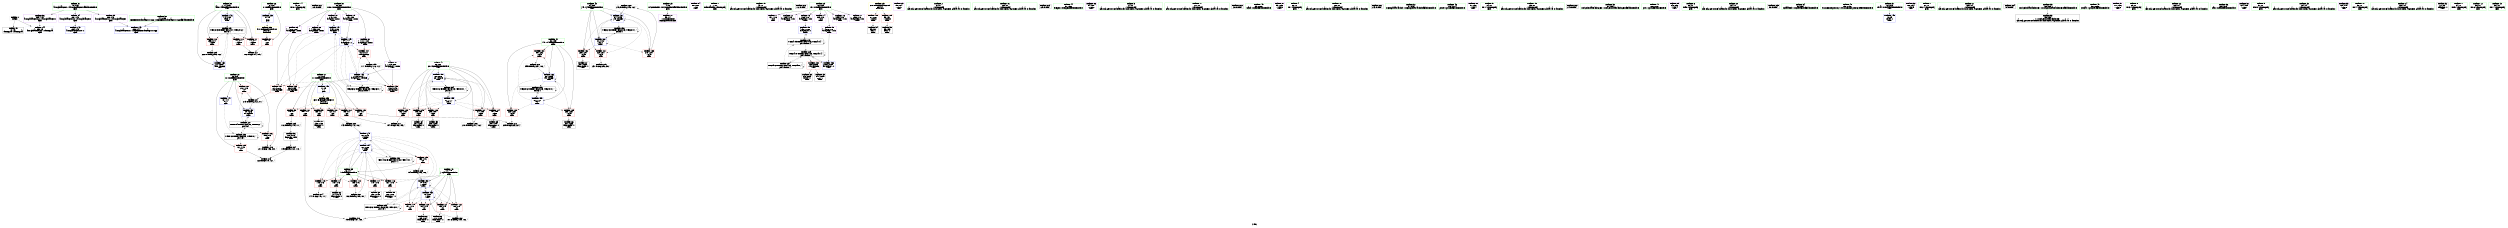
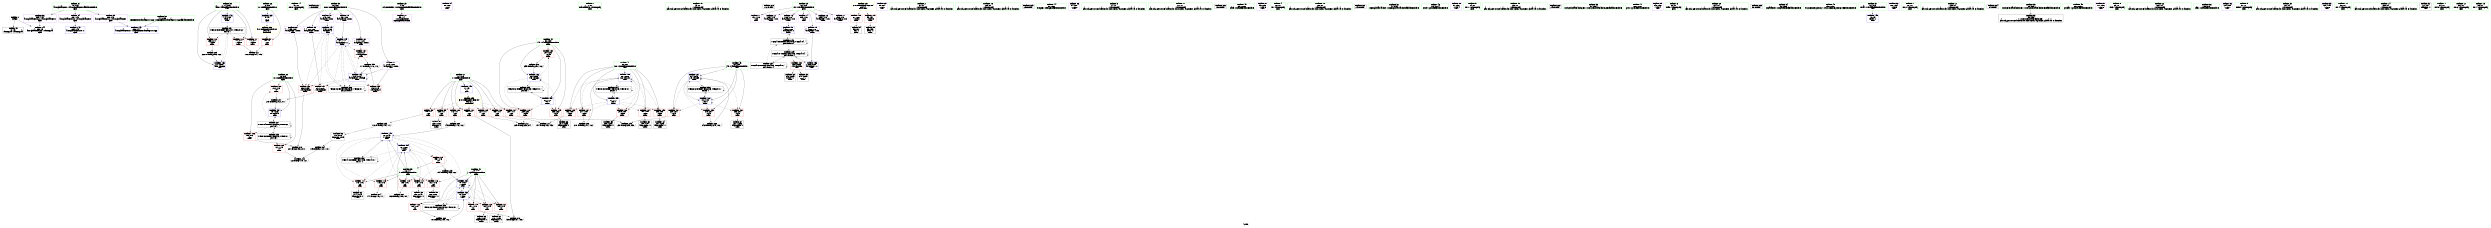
  digraph {
    label=SVFG
    node [color=green shape=record]
    edge [style=solid]
    n1 [color=grey label="{NodeID: 0\nNullPtr}"]
    n2 [color=black label="{NodeID: 51\n2\<--3\ndummyVal\<--dummyVal\n}"]
    n3 [color=blue label="{NodeID: 144\n289\<--3\nllvm.global_ctors_2\<--dummyVal\nGlob }" style=dotted]
    n4 [color=red label="{NodeID: 97\n105\<--8\n\<--T\nmain\n}"]
    n5 [color=grey label="{NodeID: 211\n106 = cmp(104, 105, )\n}"]
    n6 [label="{NodeID: 14\n40\<--1\n.str.8\<--dummyObj\nGlob }"]
    n7 [color=black label="{NodeID: 277\n109 = PHI()\n}"]
    n8 [color=red label="{NodeID: 111\n110\<--74\n\<--kase\nmain\n}"]
    n9 [label="{NodeID: 28\n13\<--15\nm\<--m_field_insensitive\nGlob }"]
    n10 [color=red label="{NodeID: 105\n121\<--13\n\<--m\nmain\n}"]
    n11 [color=red label="{NodeID: 106\n196\<--13\n\<--m\nmain\n}"]
    n12 [color=red label="{NodeID: 107\n212\<--13\n\<--m\nmain\n}"]
-   n13 [color=blue label="{NodeID: 141\n13\<--14\nm\<--\nGlob }"]
    n14 [color=blue label="{NodeID: 157\n13\<--213\nm\<--sub40\nmain\n}"]
    n15 [color=grey label="{NodeID: 213\n122 = cmp(119, 121, )\n}"]
    n16 [color=grey label="{NodeID: 216\n201 = cmp(196, 200, )\n}"]
    n17 [color=grey label="{NodeID: 207\n213 = Binary(212, 211, )\n}"]
    n18 [color=black label="{NodeID: 230\nMR_8V_2 = PHI(MR_8V_3, MR_8V_1, )\npts\{15 \}\n}"]
    n19 [color=black label="{NodeID: 227\nMR_8V_4 = PHI(MR_8V_6, MR_8V_2, )\npts\{15 \}\n}"]
    n20 [color=grey label="{NodeID: 208\n246 = Binary(245, 102, )\n}"]
    n21 [color=blue label="{NodeID: 161\n84\<--246\nj49\<--inc59\nmain\n}"]
    n22 [color=black label="{NodeID: 236\nMR_22V_2 = PHI(MR_22V_3, MR_22V_1, )\npts\{85 \}\n}"]
    n23 [color=blue label="{NodeID: 160\n84\<--102\nj49\<--\nmain\n}"]
    n24 [color=red label="{NodeID: 131\n229\<--84\n\<--j49\nmain\n}"]
    n25 [color=red label="{NodeID: 132\n236\<--84\n\<--j49\nmain\n}"]
    n26 [color=red label="{NodeID: 133\n245\<--84\n\<--j49\nmain\n}"]
    n27 [color=grey label="{NodeID: 215\n231 = cmp(229, 230, )\n}"]
    n28 [color=black label="{NodeID: 67\n237\<--236\nidxprom55\<--\nmain\n}"]
    n29 [color=red label="{NodeID: 125\n203\<--80\n\<--i28\nmain\n}"]
    n30 [color=black label="{NodeID: 64\n204\<--203\nidxprom36\<--\nmain\n}"]
    n31 [label="{NodeID: 42\n82\<--83\ni45\<--i45_field_insensitive\nmain\n}"]
    n32 [color=red label="{NodeID: 128\n223\<--82\n\<--i45\nmain\n}"]
    n33 [color=red label="{NodeID: 129\n233\<--82\n\<--i45\nmain\n}"]
    n34 [color=red label="{NodeID: 130\n254\<--82\n\<--i45\nmain\n}"]
    n35 [color=blue label="{NodeID: 159\n82\<--102\ni45\<--\nmain\n}"]
    n36 [color=blue label="{NodeID: 162\n82\<--255\ni45\<--inc63\nmain\n}"]
    n37 [color=grey label="{NodeID: 212\n225 = cmp(223, 224, )\n}"]
    n38 [color=black label="{NodeID: 66\n234\<--233\nidxprom53\<--\nmain\n}"]
    n39 [color=grey label="{NodeID: 210\n255 = Binary(254, 102, )\n}"]
    n40 [color=black label="{NodeID: 235\nMR_20V_2 = PHI(MR_20V_3, MR_20V_1, )\npts\{83 \}\n}"]
    n41 [color=blue label="{NodeID: 139\n8\<--9\nT\<--\nGlob }"]
    n42 [color=yellow label="{NodeID: 252\n4V_1 = ENCHI(MR_4V_0)\npts\{10 \}\nFun[main]}" style=double]
    n43 [color=black label="{NodeID: 56\n118\<--116\nsh_prom\<--sub\nmain\n}"]
    n44 [color=grey label="{NodeID: 204\n119 = Binary(120, 118, )\n}"]
    n45 [color=blue label="{NodeID: 153\n78\<--181\nj\<--inc\nmain\n}"]
    n46 [color=red label="{NodeID: 119\n157\<--78\n\<--j\nmain\n}"]
    n47 [color=red label="{NodeID: 120\n164\<--78\n\<--j\nmain\n}"]
    n48 [color=red label="{NodeID: 121\n169\<--78\n\<--j\nmain\n}"]
    n49 [color=red label="{NodeID: 122\n180\<--78\n\<--j\nmain\n}"]
    n50 [color=blue label="{NodeID: 150\n78\<--154\nj\<--add\nmain\n}"]
    n51 [color=black label="{NodeID: 233\nMR_16V_2 = PHI(MR_16V_3, MR_16V_1, )\npts\{79 \}\n}"]
    n52 [color=grey label="{NodeID: 218\n159 = cmp(157, 158, )\n}"]
    n53 [color=black label="{NodeID: 60\n165\<--164\nidxprom19\<--\nmain\n}"]
    n54 [color=black label="{NodeID: 61\n170\<--169\nidxprom21\<--\nmain\n}"]
    n55 [color=grey label="{NodeID: 202\n181 = Binary(180, 102, )\n}"]
    n56 [color=purple label="{NodeID: 70\n53\<--4\n\<--_ZStL8__ioinit\n__cxx_global_var_init\n}"]
    n57 [color=purple label="{NodeID: 84\n88\<--22\n\<--.str\nmain\n}"]
    n58 [label="{NodeID: 1\n7\<--1\n__dso_handle\<--dummyObj\nGlob }"]
    n59 [color=red label="{NodeID: 98\n115\<--11\n\<--n\nmain\n}"]
    n60 [color=grey label="{NodeID: 203\n116 = Binary(115, 117, )\n}"]
    n61 [label="{NodeID: 15\n43\<--1\n\<--dummyObj\nCan only get source location for instruction, argument, global var or function.}"]
    n62 [color=black label="{NodeID: 278\n112 = PHI()\n}"]
    n63 [color=red label="{NodeID: 112\n259\<--74\n\<--kase\nmain\n}"]
    n64 [color=grey label="{NodeID: 205\n260 = Binary(259, 102, )\n}"]
    n65 [color=blue label="{NodeID: 163\n74\<--260\nkase\<--inc66\nmain\n}"]
    n66 [color=black label="{NodeID: 231\nMR_12V_3 = PHI(MR_12V_4, MR_12V_2, )\npts\{75 \}\n}"]
    n67 [label="{NodeID: 29\n16\<--19\nvis\<--vis_field_insensitive\nGlob }"]
    n68 [color=purple label="{NodeID: 71\n131\<--16\n\<--vis\nmain\n}"]
    n69 [color=purple label="{NodeID: 72\n163\<--16\narrayidx18\<--vis\nmain\n}"]
    n70 [color=purple label="{NodeID: 73\n166\<--16\narrayidx20\<--vis\nmain\n}"]
    n71 [color=purple label="{NodeID: 74\n205\<--16\n\<--vis\nmain\n}"]
    n72 [color=purple label="{NodeID: 75\n206\<--16\narrayidx37\<--vis\nmain\n}"]
    n73 [color=purple label="{NodeID: 76\n235\<--16\narrayidx54\<--vis\nmain\n}"]
    n74 [color=purple label="{NodeID: 77\n238\<--16\narrayidx56\<--vis\nmain\n}"]
    n75 [color=blue label="{NodeID: 151\n166\<--168\narrayidx20\<--\nmain\n}"]
    n76 [color=blue label="{NodeID: 156\n206\<--168\narrayidx37\<--\nmain\n}"]
    n77 [color=black label="{NodeID: 248\nMR_24V_5 = PHI(MR_24V_6, MR_24V_4, )\npts\{190000 \}\n}"]
    n78 [color=black label="{NodeID: 229\nMR_24V_7 = PHI(MR_24V_9, MR_24V_4, )\npts\{190000 \}\n}"]
    n79 [color=red label="{NodeID: 138\n239\<--238\n\<--arrayidx56\nmain\n}"]
    n80 [color=black label="{NodeID: 68\n240\<--239\ntobool\<--\nmain\n}"]
    n81 [color=black label="{NodeID: 69\n241\<--239\nconv\<--\nmain\n}"]
    n82 [color=grey label="{NodeID: 209\n154 = Binary(153, 102, )\n}"]
    n83 [color=red label="{NodeID: 126\n208\<--80\n\<--i28\nmain\n}"]
    n84 [color=black label="{NodeID: 65\n209\<--208\nidxprom38\<--\nmain\n}"]
    n85 [label="{NodeID: 43\n84\<--85\nj49\<--j49_field_insensitive\nmain\n}"]
    n86 [color=blue label="{NodeID: 140\n11\<--9\nn\<--\nGlob }"]
    n87 [color=yellow label="{NodeID: 253\n6V_1 = ENCHI(MR_6V_0)\npts\{12 \}\nFun[main]}" style=double]
    n88 [color=red label="{NodeID: 99\n138\<--11\n\<--n\nmain\n}"]
    n89 [color=red label="{NodeID: 100\n142\<--11\n\<--n\nmain\n}"]
    n90 [color=red label="{NodeID: 101\n158\<--11\n\<--n\nmain\n}"]
    n91 [color=red label="{NodeID: 102\n193\<--11\n\<--n\nmain\n}"]
    n92 [color=red label="{NodeID: 103\n224\<--11\n\<--n\nmain\n}"]
+   n93 [color=red label="{NodeID: 104\n230\<--11\n\<--n\nmain\n}"]
    n94 [color=black label="{NodeID: 57\n139\<--138\nidxprom\<--\nmain\n}"]
    n95 [color=grey label="{NodeID: 200\n143 = Binary(142, 102, )\n}"]
    n96 [color=grey label="{NodeID: 217\n194 = cmp(192, 193, )\n}"]
    n97 [color=black label="{NodeID: 237\nMR_24V_2 = PHI(MR_24V_3, MR_24V_1, )\npts\{190000 \}\n}"]
    n98 [color=blue label="{NodeID: 154\n76\<--186\ni\<--dec\nmain\n}"]
    n99 [color=red label="{NodeID: 113\n146\<--76\n\<--i\nmain\n}"]
    n100 [color=red label="{NodeID: 114\n149\<--76\n\<--i\nmain\n}"]
    n101 [color=red label="{NodeID: 115\n153\<--76\n\<--i\nmain\n}"]
    n102 [color=red label="{NodeID: 116\n161\<--76\n\<--i\nmain\n}"]
    n103 [color=red label="{NodeID: 117\n173\<--76\n\<--i\nmain\n}"]
    n104 [color=red label="{NodeID: 118\n185\<--76\n\<--i\nmain\n}"]
    n105 [color=black label="{NodeID: 232\nMR_14V_2 = PHI(MR_14V_3, MR_14V_1, )\npts\{77 \}\n}"]
    n106 [color=grey label="{NodeID: 214\n147 = cmp(146, 117, )\n}"]
    n107 [color=black label="{NodeID: 58\n150\<--149\nidxprom12\<--\nmain\n}"]
    n108 [label="{NodeID: 39\n76\<--77\ni\<--i_field_insensitive\nmain\n}"]
    n109 [color=black label="{NodeID: 59\n162\<--161\nidxprom17\<--\nmain\n}"]
    n110 [color=black label="{NodeID: 62\n174\<--173\nidxprom23\<--\nmain\n}"]
    n111 [color=grey label="{NodeID: 201\n186 = Binary(185, 187, )\n}"]
    n112 [color=blue label="{NodeID: 148\n76\<--143\ni\<--sub8\nmain\n}"]
    n113 [color=yellow label="{NodeID: 251\n2V_1 = ENCHI(MR_2V_0)\npts\{1 \}\nFun[main]}" style=double]
    n114 [color=red label="{NodeID: 108\n87\<--26\n\<--stdin\nmain\n}"]
    n115 [color=red label="{NodeID: 109\n93\<--31\n\<--stdout\nmain\n}"]
    n116 [color=black label="{NodeID: 54\n90\<--87\ncall\<--\nmain\n}"]
    n117 [color=black label="{NodeID: 55\n96\<--93\ncall1\<--\nmain\n}"]
    n118 [color=purple label="{NodeID: 85\n89\<--24\n\<--.str.1\nmain\n}"]
    n119 [label="{NodeID: 2\n9\<--1\n\<--dummyObj\nCan only get source location for instruction, argument, global var or function.}"]
    n120 [label="{NodeID: 16\n102\<--1\n\<--dummyObj\nCan only get source location for instruction, argument, global var or function.}"]
    n121 [color=black label="{NodeID: 279\n125 = PHI()\n}"]
    n122 [label="{NodeID: 30\n20\<--21\nnum\<--num_field_insensitive\nGlob }"]
    n123 [color=purple label="{NodeID: 78\n140\<--20\narrayidx\<--num\nmain\n}"]
    n124 [color=purple label="{NodeID: 79\n151\<--20\narrayidx13\<--num\nmain\n}"]
    n125 [color=purple label="{NodeID: 80\n171\<--20\narrayidx22\<--num\nmain\n}"]
    n126 [color=purple label="{NodeID: 81\n175\<--20\narrayidx24\<--num\nmain\n}"]
    n127 [color=purple label="{NodeID: 82\n199\<--20\narrayidx33\<--num\nmain\n}"]
    n128 [color=purple label="{NodeID: 83\n210\<--20\narrayidx39\<--num\nmain\n}"]
    n129 [color=blue label="{NodeID: 147\n140\<--120\narrayidx\<--\nmain\n}"]
    n130 [color=blue label="{NodeID: 149\n151\<--14\narrayidx13\<--\nmain\n}"]
    n131 [color=red label="{NodeID: 134\n172\<--171\n\<--arrayidx22\nmain\n}"]
    n132 [color=blue label="{NodeID: 152\n175\<--177\narrayidx24\<--add25\nmain\n}"]
    n133 [color=red label="{NodeID: 135\n176\<--175\n\<--arrayidx24\nmain\n}"]
    n134 [color=red label="{NodeID: 136\n200\<--199\n\<--arrayidx33\nmain\n}"]
    n135 [color=red label="{NodeID: 137\n211\<--210\n\<--arrayidx39\nmain\n}"]
    n136 [color=black label="{NodeID: 238\nMR_26V_2 = PHI(MR_26V_3, MR_26V_1, )\npts\{210000 \}\n}"]
    n137 [color=grey label="{NodeID: 199\n177 = Binary(176, 172, )\n}"]
    n138 [color=red label="{NodeID: 127\n217\<--80\n\<--i28\nmain\n}"]
    n139 [color=grey label="{NodeID: 206\n218 = Binary(217, 102, )\n}"]
    n140 [color=blue label="{NodeID: 158\n80\<--218\ni28\<--inc43\nmain\n}"]
    n141 [color=red label="{NodeID: 123\n192\<--80\n\<--i28\nmain\n}"]
    n142 [color=red label="{NodeID: 124\n197\<--80\n\<--i28\nmain\n}"]
    n143 [color=black label="{NodeID: 234\nMR_18V_2 = PHI(MR_18V_3, MR_18V_1, )\npts\{81 \}\n}"]
    n144 [label="{NodeID: 44\n91\<--92\nfreopen\<--freopen_field_insensitive\n}"]
    n145 [color=blue label="{NodeID: 155\n80\<--117\ni28\<--\nmain\n}"]
    n146 [color=black label="{NodeID: 63\n198\<--197\nidxprom32\<--\nmain\n}"]
    n147 [color=purple label="{NodeID: 86\n94\<--27\n\<--.str.2\nmain\n}"]
    n148 [label="{NodeID: 3\n14\<--1\n\<--dummyObj\nCan only get source location for instruction, argument, global var or function.}"]
    n149 [label="{NodeID: 17\n117\<--1\n\<--dummyObj\nCan only get source location for instruction, argument, global var or function.}"]
    n150 [color=black label="{NodeID: 280\n130 = PHI()\n}"]
    n151 [label="{NodeID: 31\n42\<--46\nllvm.global_ctors\<--llvm.global_ctors_field_insensitive\nGlob }"]
    n152 [color=purple label="{NodeID: 94\n287\<--42\nllvm.global_ctors_0\<--llvm.global_ctors\nGlob }"]
    n153 [color=purple label="{NodeID: 95\n288\<--42\nllvm.global_ctors_1\<--llvm.global_ctors\nGlob }"]
    n154 [color=purple label="{NodeID: 96\n289\<--42\nllvm.global_ctors_2\<--llvm.global_ctors\nGlob }"]
    n155 [color=blue label="{NodeID: 142\n287\<--43\nllvm.global_ctors_0\<--\nGlob }"]
    n156 [color=blue label="{NodeID: 143\n288\<--44\nllvm.global_ctors_1\<--_GLOBAL__sub_I_axp_1_1.cpp\nGlob }"]
    n157 [label="{NodeID: 45\n99\<--100\nscanf\<--scanf_field_insensitive\n}"]
    n158 [color=purple label="{NodeID: 87\n95\<--29\n\<--.str.3\nmain\n}"]
    n159 [label="{NodeID: 4\n22\<--1\n.str\<--dummyObj\nGlob }"]
    n160 [label="{NodeID: 18\n120\<--1\n\<--dummyObj\nCan only get source location for instruction, argument, global var or function.}"]
    n161 [color=black label="{NodeID: 281\n243 = PHI()\n}"]
    n162 [label="{NodeID: 32\n47\<--48\n__cxx_global_var_init\<--__cxx_global_var_init_field_insensitive\n}"]
    n163 [label="{NodeID: 46\n113\<--114\nprintf\<--printf_field_insensitive\n}"]
    n164 [color=purple label="{NodeID: 88\n97\<--32\n\<--.str.4\nmain\n}"]
    n165 [label="{NodeID: 5\n24\<--1\n.str.1\<--dummyObj\nGlob }"]
    n166 [label="{NodeID: 19\n133\<--1\n\<--dummyObj\nCan only get source location for instruction, argument, global var or function.}"]
    n167 [color=black label="{NodeID: 282\n249 = PHI()\n}"]
    n168 [label="{NodeID: 33\n51\<--52\n_ZNSt8ios_base4InitC1Ev\<--_ZNSt8ios_base4InitC1Ev_field_insensitive\n}"]
    n169 [label="{NodeID: 47\n126\<--127\nputs\<--puts_field_insensitive\n}"]
    n170 [color=purple label="{NodeID: 89\n242\<--32\n\<--.str.4\nmain\n}"]
    n171 [label="{NodeID: 6\n26\<--1\nstdin\<--dummyObj\nGlob }"]
    n172 [label="{NodeID: 20\n134\<--1\n\<--dummyObj\nCan only get source location for instruction, argument, global var or function.}"]
    n173 [color=black label="{NodeID: 283\n98 = PHI()\n}"]
    n174 [label="{NodeID: 34\n57\<--58\n__cxa_atexit\<--__cxa_atexit_field_insensitive\n}"]
    n175 [label="{NodeID: 48\n136\<--137\nllvm.memset.p0i8.i64\<--llvm.memset.p0i8.i64_field_insensitive\n}"]
    n176 [color=blue label="{NodeID: 145\n72\<--9\nretval\<--\nmain\n}"]
    n177 [color=purple label="{NodeID: 90\n108\<--34\n\<--.str.5\nmain\n}"]
    n178 [label="{NodeID: 7\n27\<--1\n.str.2\<--dummyObj\nGlob }"]
    n179 [label="{NodeID: 21\n135\<--1\n\<--dummyObj\nCan only get source location for instruction, argument, global var or function.}"]
    n180 [color=black label="{NodeID: 284\n54 = PHI()\n}"]
    n181 [label="{NodeID: 35\n56\<--62\n_ZNSt8ios_base4InitD1Ev\<--_ZNSt8ios_base4InitD1Ev_field_insensitive\n}"]
    n182 [color=black label="{NodeID: 53\n55\<--56\n\<--_ZNSt8ios_base4InitD1Ev\nCan only get source location for instruction, argument, global var or function.}"]
    n183 [label="{NodeID: 49\n251\<--252\nputchar\<--putchar_field_insensitive\n}"]
    n184 [color=blue label="{NodeID: 146\n74\<--102\nkase\<--\nmain\n}"]
    n185 [color=red label="{NodeID: 110\n104\<--74\n\<--kase\nmain\n}"]
    n186 [color=purple label="{NodeID: 91\n111\<--36\n\<--.str.6\nmain\n}"]
    n187 [label="{NodeID: 8\n29\<--1\n.str.3\<--dummyObj\nGlob }"]
    n188 [label="{NodeID: 22\n168\<--1\n\<--dummyObj\nCan only get source location for instruction, argument, global var or function.}"]
    n189 [label="{NodeID: 36\n69\<--70\nmain\<--main_field_insensitive\n}"]
    n190 [label="{NodeID: 50\n44\<--283\n_GLOBAL__sub_I_axp_1_1.cpp\<--_GLOBAL__sub_I_axp_1_1.cpp_field_insensitive\n}"]
    n191 [color=purple label="{NodeID: 92\n124\<--38\n\<--.str.7\nmain\n}"]
    n192 [label="{NodeID: 9\n31\<--1\nstdout\<--dummyObj\nGlob }"]
    n193 [label="{NodeID: 23\n187\<--1\n\<--dummyObj\nCan only get source location for instruction, argument, global var or function.}"]
    n194 [label="{NodeID: 37\n72\<--73\nretval\<--retval_field_insensitive\nmain\n}"]
    n195 [color=purple label="{NodeID: 93\n129\<--40\n\<--.str.8\nmain\n}"]
    n196 [label="{NodeID: 10\n32\<--1\n.str.4\<--dummyObj\nGlob }"]
    n197 [label="{NodeID: 24\n250\<--1\n\<--dummyObj\nCan only get source location for instruction, argument, global var or function.}"]
    n198 [label="{NodeID: 38\n74\<--75\nkase\<--kase_field_insensitive\nmain\n}"]
    n199 [color=black label="{NodeID: 52\n71\<--9\nmain_ret\<--\nmain\n}"]
    n200 [label="{NodeID: 11\n34\<--1\n.str.5\<--dummyObj\nGlob }"]
    n201 [label="{NodeID: 25\n4\<--6\n_ZStL8__ioinit\<--_ZStL8__ioinit_field_insensitive\nGlob }"]
    n202 [label="{NodeID: 12\n36\<--1\n.str.6\<--dummyObj\nGlob }"]
    n203 [label="{NodeID: 26\n8\<--10\nT\<--T_field_insensitive\nGlob }"]
    n204 [label="{NodeID: 40\n78\<--79\nj\<--j_field_insensitive\nmain\n}"]
    n205 [label="{NodeID: 13\n38\<--1\n.str.7\<--dummyObj\nGlob }"]
    n206 [label="{NodeID: 27\n11\<--12\nn\<--n_field_insensitive\nGlob }"]
    n207 [label="{NodeID: 41\n80\<--81\ni28\<--i28_field_insensitive\nmain\n}"]
    n1 -> n2
    n1 -> n3
    n4 -> n5
    n9 -> n10
    n9 -> n11
    n9 -> n12
-   n9 -> n13
    n9 -> n14
    n10 -> n15
    n11 -> n16
    n12 -> n17
-   n13 -> n18 [style=dashed]
    n14 -> n19 [style=dashed]
    n17 -> n14
    n18 -> n10 [style=dashed]
    n18 -> n18 [style=dashed]
    n18 -> n19 [style=dashed]
    n19 -> n11 [style=dashed]
    n19 -> n12 [style=dashed]
    n19 -> n14 [style=dashed]
    n19 -> n18 [style=dashed]
    n19 -> n19 [style=dashed]
    n20 -> n21
    n21 -> n21 [style=dashed]
    n21 -> n22 [style=dashed]
    n21 -> n23 [style=dashed]
    n21 -> n24 [style=dashed]
    n21 -> n25 [style=dashed]
    n21 -> n26 [style=dashed]
    n22 -> n22 [style=dashed]
    n22 -> n23 [style=dashed]
    n23 -> n21 [style=dashed]
    n23 -> n22 [style=dashed]
    n23 -> n23 [style=dashed]
    n23 -> n24 [style=dashed]
    n23 -> n25 [style=dashed]
    n23 -> n26 [style=dashed]
    n24 -> n27
    n25 -> n28
    n26 -> n20
    n29 -> n30
    n31 -> n32
    n31 -> n33
    n31 -> n34
    n31 -> n35
    n31 -> n36
    n32 -> n37 [style=dashed]
    n33 -> n38
    n34 -> n39
    n35 -> n32 [style=dashed]
    n35 -> n33 [style=dashed]
    n35 -> n34 [style=dashed]
    n35 -> n36 [style=dashed]
    n35 -> n40 [style=dashed]
    n36 -> n32 [style=dashed]
    n36 -> n33 [style=dashed]
    n36 -> n34 [style=dashed]
    n36 -> n36 [style=dashed]
    n36 -> n40 [style=dashed]
    n39 -> n36
    n40 -> n35 [style=dashed]
    n40 -> n40 [style=dashed]
    n41 -> n42 [style=dashed]
    n42 -> n4 [style=dashed]
    n43 -> n44
    n44 -> n15
    n45 -> n45 [style=dashed]
    n45 -> n46 [style=dashed]
    n45 -> n47 [style=dashed]
    n45 -> n48 [style=dashed]
    n45 -> n49 [style=dashed]
    n45 -> n50 [style=dashed]
    n45 -> n51 [style=dashed]
    n46 -> n52
    n47 -> n53
    n48 -> n54
    n49 -> n55
    n50 -> n45 [style=dashed]
    n50 -> n46 [style=dashed]
    n50 -> n47 [style=dashed]
    n50 -> n48 [style=dashed]
    n50 -> n49 [style=dashed]
    n50 -> n50 [style=dashed]
    n50 -> n51 [style=dashed]
    n51 -> n50 [style=dashed]
    n51 -> n51 [style=dashed]
    n55 -> n45
    n59 -> n60
    n60 -> n43
    n63 -> n64
    n64 -> n65
    n65 -> n66 [style=dashed]
    n66 -> n8 [style=dashed]
    n66 -> n63 [style=dashed]
    n66 -> n65 [style=dashed]
    n66 -> n185 [style=dashed]
    n67 -> n68
    n67 -> n69
    n67 -> n70
    n67 -> n71
    n67 -> n72
    n67 -> n73
    n67 -> n74
    n70 -> n75
    n72 -> n76
    n75 -> n77 [style=dashed]
    n76 -> n78 [style=dashed]
    n77 -> n75 [style=dashed]
    n77 -> n77 [style=dashed]
    n77 -> n78 [style=dashed]
    n78 -> n76 [style=dashed]
    n78 -> n78 [style=dashed]
    n78 -> n79 [style=dashed]
    n78 -> n97 [style=dashed]
    n79 -> n80
    n79 -> n81
    n82 -> n50
    n83 -> n84
    n85 -> n21
    n85 -> n23
    n85 -> n24
    n85 -> n25
    n85 -> n26
    n86 -> n87 [style=dashed]
    n87 -> n59 [style=dashed]
    n87 -> n88 [style=dashed]
    n87 -> n89 [style=dashed]
    n87 -> n90 [style=dashed]
    n87 -> n91 [style=dashed]
    n87 -> n92 [style=dashed]
+   n87 -> n93 [style=dashed]
    n88 -> n94
    n89 -> n95
    n90 -> n52
    n91 -> n96
    n92 -> n37
+   n93 -> n27
    n95 -> n112
    n97 -> n77 [style=dashed]
    n97 -> n78 [style=dashed]
    n97 -> n97 [style=dashed]
    n98 -> n98 [style=dashed]
    n98 -> n99 [style=dashed]
    n98 -> n100 [style=dashed]
    n98 -> n101 [style=dashed]
    n98 -> n102 [style=dashed]
    n98 -> n103 [style=dashed]
    n98 -> n104 [style=dashed]
    n98 -> n105 [style=dashed]
    n99 -> n106
    n100 -> n107
    n101 -> n82
    n101 -> n108
    n102 -> n109
    n103 -> n110
    n104 -> n111
    n105 -> n105 [style=dashed]
    n105 -> n112 [style=dashed]
    n108 -> n98
    n108 -> n99
    n108 -> n100
    n108 -> n102
    n108 -> n103
    n108 -> n104
    n108 -> n112
    n111 -> n98
    n112 -> n98 [style=dashed]
    n112 -> n99 [style=dashed]
    n112 -> n100 [style=dashed]
    n112 -> n101 [style=dashed]
    n112 -> n102 [style=dashed]
    n112 -> n103 [style=dashed]
    n112 -> n104 [style=dashed]
    n112 -> n105 [style=dashed]
    n113 -> n114 [style=dashed]
    n113 -> n115 [style=dashed]
    n114 -> n116
    n115 -> n117
    n122 -> n123
    n122 -> n124
    n122 -> n125
    n122 -> n126
    n122 -> n127
    n122 -> n128
    n123 -> n129
    n124 -> n130
    n125 -> n131
    n126 -> n132
    n126 -> n133
    n127 -> n134
    n128 -> n135
    n129 -> n130 [style=dashed]
    n129 -> n134 [style=dashed]
    n129 -> n135 [style=dashed]
    n129 -> n136 [style=dashed]
    n130 -> n130 [style=dashed]
    n130 -> n131 [style=dashed]
    n130 -> n132 [style=dashed]
    n130 -> n133 [style=dashed]
    n130 -> n134 [style=dashed]
    n130 -> n135 [style=dashed]
    n130 -> n136 [style=dashed]
    n131 -> n137
    n132 -> n130 [style=dashed]
    n132 -> n131 [style=dashed]
    n132 -> n132 [style=dashed]
    n132 -> n133 [style=dashed]
    n132 -> n134 [style=dashed]
    n132 -> n135 [style=dashed]
    n132 -> n136 [style=dashed]
    n133 -> n137
    n134 -> n16
    n135 -> n17
    n136 -> n129 [style=dashed]
    n136 -> n136 [style=dashed]
    n137 -> n132
    n138 -> n139
    n139 -> n140
    n140 -> n29 [style=dashed]
    n140 -> n83 [style=dashed]
    n140 -> n138 [style=dashed]
    n140 -> n140 [style=dashed]
    n140 -> n141 [style=dashed]
    n140 -> n142 [style=dashed]
    n140 -> n143 [style=dashed]
    n141 -> n96
    n142 -> n146
    n143 -> n143 [style=dashed]
    n143 -> n145 [style=dashed]
    n145 -> n29 [style=dashed]
    n145 -> n83 [style=dashed]
    n145 -> n138 [style=dashed]
    n145 -> n140 [style=dashed]
    n145 -> n141 [style=dashed]
    n145 -> n142 [style=dashed]
    n145 -> n143 [style=dashed]
    n151 -> n152
    n151 -> n153
    n151 -> n154
    n152 -> n155
    n153 -> n156
    n154 -> n3
    n181 -> n182
    n184 -> n66 [style=dashed]
    n185 -> n5
    n190 -> n156
    n194 -> n176
    n198 -> n8
    n198 -> n63
    n198 -> n65
    n198 -> n184
    n198 -> n185
    n201 -> n56
    n203 -> n4
    n203 -> n41
    n204 -> n45
    n204 -> n46
    n204 -> n47
    n204 -> n48
    n204 -> n49
    n204 -> n50
    n206 -> n59
    n206 -> n86
    n206 -> n88
    n206 -> n89
    n206 -> n90
    n206 -> n91
    n206 -> n92
+   n206 -> n93
    n207 -> n29
    n207 -> n83
    n207 -> n138
    n207 -> n140
    n207 -> n141
    n207 -> n142
    n207 -> n145
  }
